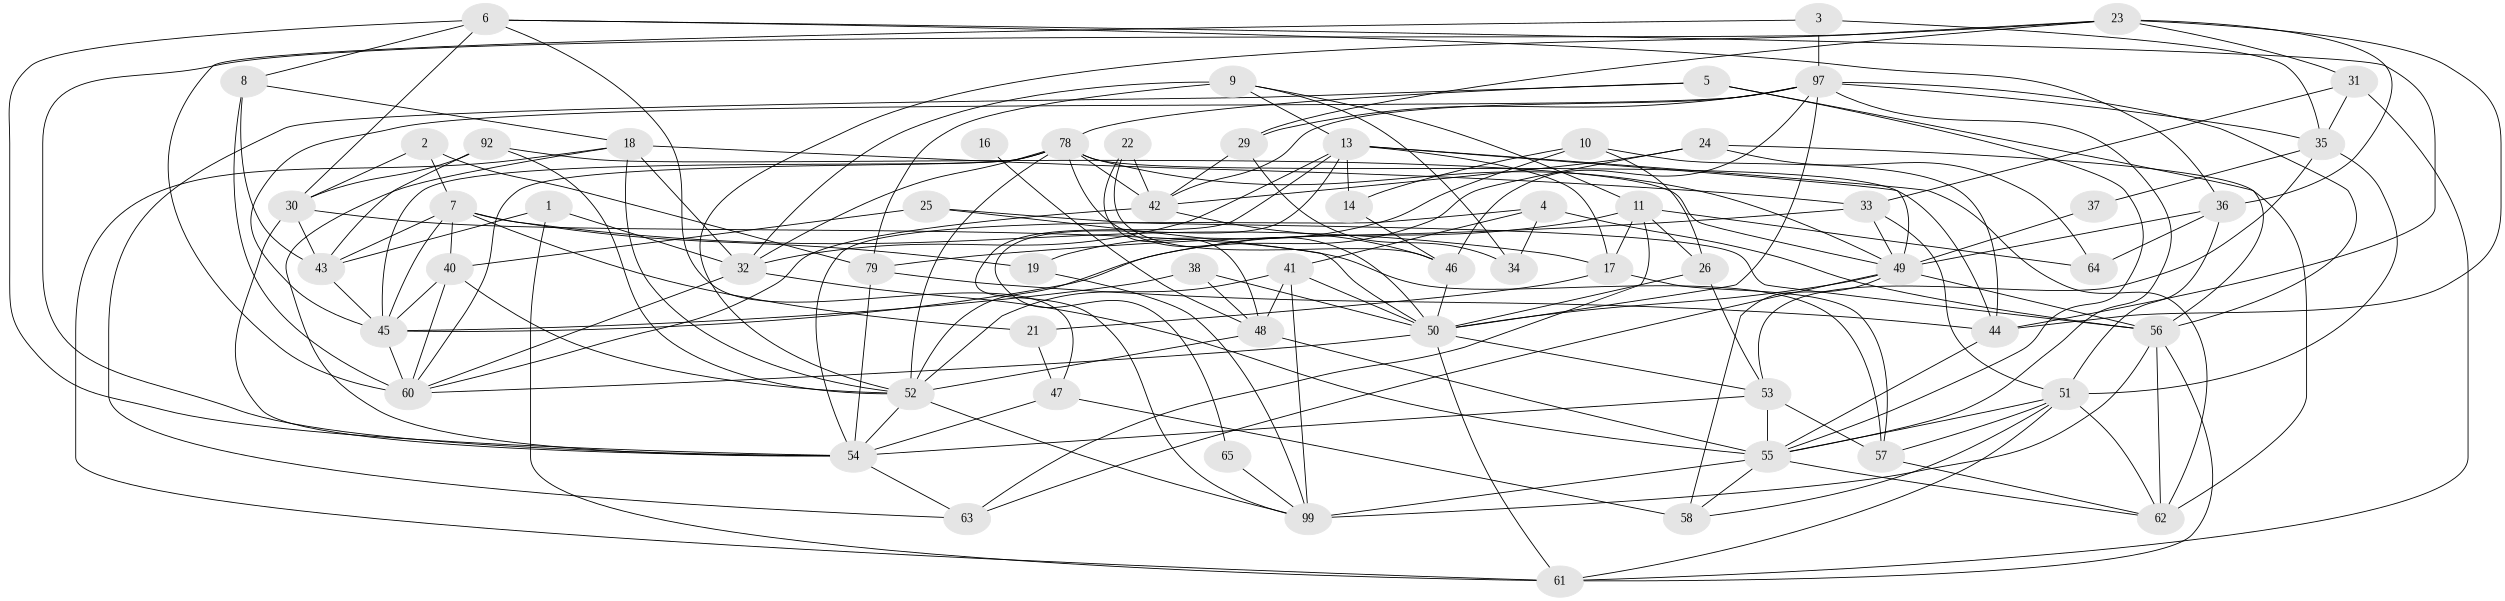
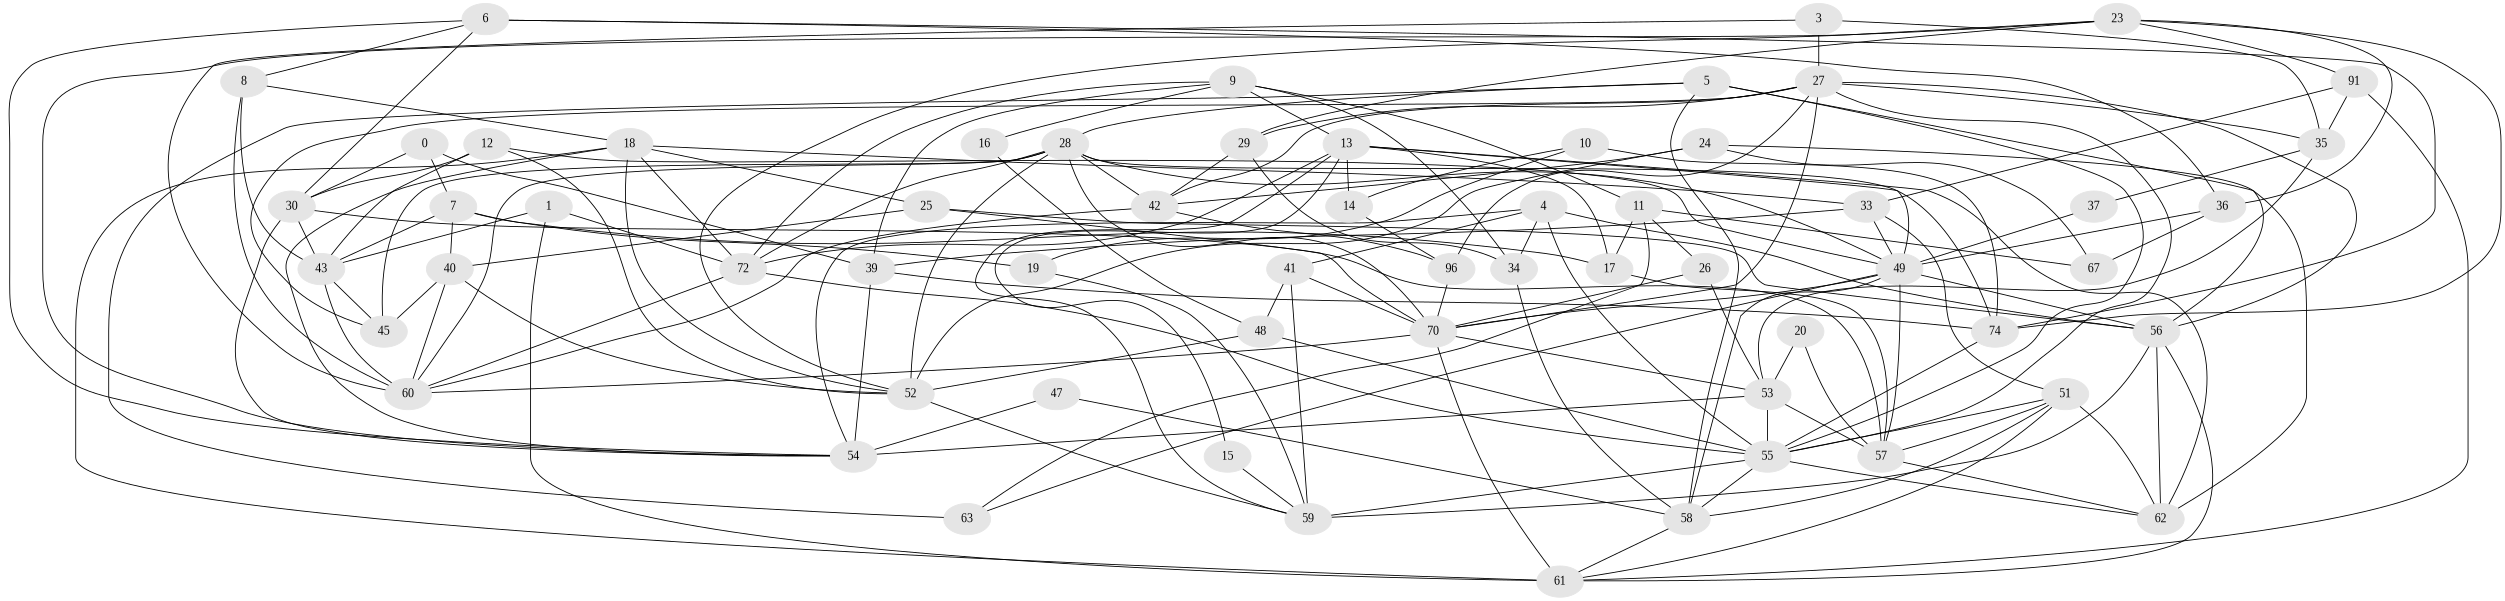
  graph {
    fontname="Liberation Serif"
    node [color=gray90 fontname="Liberation Serif" style=filled]
    edge [fontname="Liberation Serif" weight=1.0]
    1
-   32
+   32 [label=72]
    43
    61
    60
    55
    45
-   2
+   2 [label=0]
    7
    30
-   39 [label=79]
+   39
    17
    19
-   21
    40
    54
    57
-   44
+   44 [label=74]
    3
-   27 [label=97]
+   27
    35
    56
-   46
+   46 [label=96]
    42
    29
-   50
+   50 [label=70]
    53
    51
    37
    4
    34
    41
    58
    52
-   59 [label=99]
+   59
    48
    63
    62
    5
-   28 [label=78]
+   28
    49
    6
    8
    36
    47
    18
-   64
+   64 [label=67]
    25
    33
    9
    11
    13
    16
    26
    14
-   15 [label=65]
+   15
    10
-   12 [label=92]
-   22
+   12
+   20
    23
-   31
+   31 [label=91]
    24
-   38
    1 -- 32
    1 -- 43
    1 -- 61
    32 -- 60
    32 -- 55
-   45 -- 60
+   43 -- 60
    43 -- 45
    55 -- 58
    55 -- 59 [weight=2.0]
    55 -- 62
    2 -- 7
    2 -- 30
    2 -- 39
    7 -- 43
-   7 -- 45
    7 -- 17
    7 -- 19
-   7 -- 21
    7 -- 40
    30 -- 43
    30 -- 54
    30 -- 57
    39 -- 54
    39 -- 44 [weight=2.0]
-   17 -- 21
    17 -- 57
    19 -- 59
-   21 -- 47
    40 -- 60
    40 -- 45
    40 -- 52
-   54 -- 63
    57 -- 62
    44 -- 55
    3 -- 60
    3 -- 27
    3 -- 35
    27 -- 55
    27 -- 45
    27 -- 35
    27 -- 56
    27 -- 46
    27 -- 42
    27 -- 29
    27 -- 50 [weight=2.0]
    35 -- 53
-   35 -- 51
    35 -- 37
    56 -- 61
    56 -- 59 [weight=2.0]
    56 -- 62
    46 -- 50
    42 -- 60
    42 -- 46
    29 -- 42
    29 -- 34
    50 -- 61 [weight=2.0]
    50 -- 60
    50 -- 53 [weight=2.0]
    53 -- 55
    53 -- 54 [weight=2.0]
    53 -- 57
    51 -- 61
    51 -- 55
    51 -- 57
    51 -- 58
    51 -- 62
    37 -- 49
+   4 -- 55
    4 -- 54
    4 -- 56
    4 -- 34
    4 -- 41
+   34 -- 58
    41 -- 50
-   41 -- 52
    41 -- 59
    41 -- 48
-   52 -- 54
+   58 -- 61
    52 -- 59
    48 -- 55
    48 -- 52
    5 -- 55 [weight=2.0]
    5 -- 56
+   5 -- 58
    5 -- 63
    5 -- 28
    28 -- 32
    28 -- 60
    28 -- 45
    28 -- 44
    28 -- 42
    28 -- 50
    28 -- 52
    28 -- 49
+   49 -- 57
    49 -- 56
    49 -- 50
    49 -- 58
    49 -- 63
    6 -- 30
    6 -- 54
    6 -- 44
    6 -- 8
    6 -- 36
-   6 -- 47
    8 -- 43
    8 -- 60 [weight=2.0]
    8 -- 18
-   36 -- 51
    36 -- 49
    36 -- 64
    47 -- 54
    47 -- 58
    18 -- 32
    18 -- 61
    18 -- 54
    18 -- 52
+   18 -- 25
    18 -- 33
    25 -- 40
    25 -- 56
    25 -- 50
    33 -- 39
    33 -- 51
    33 -- 49
    9 -- 32
    9 -- 39
    9 -- 34
    9 -- 11
    9 -- 13
-   11 -- 45
+   9 -- 16
    11 -- 17
    11 -- 63
    11 -- 64
    11 -- 26
    13 -- 32
    13 -- 17
    13 -- 59
    13 -- 62
    13 -- 49
    13 -- 14
    13 -- 15
    16 -- 48
    26 -- 50
    26 -- 53
    14 -- 46
    15 -- 59
    10 -- 19
    10 -- 44
-   10 -- 26
    10 -- 14
    12 -- 43 [weight=2.0]
    12 -- 30
    12 -- 52
    12 -- 49
-   22 -- 46
-   22 -- 42
-   22 -- 48
+   20 -- 57
+   20 -- 53
    23 -- 54
    23 -- 44
    23 -- 29
    23 -- 52
    23 -- 36
    23 -- 31
    31 -- 61
    31 -- 35
    31 -- 33
    24 -- 42
    24 -- 52
    24 -- 62
    24 -- 64
-   38 -- 45
-   38 -- 50
-   38 -- 48
  }
